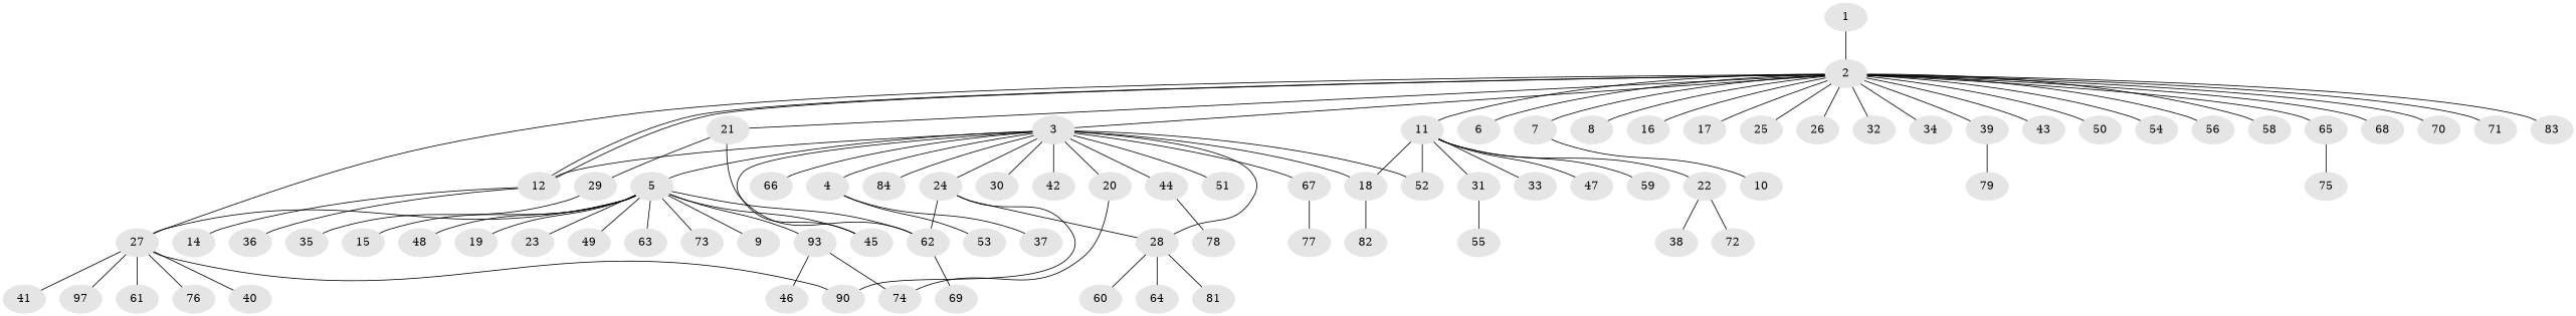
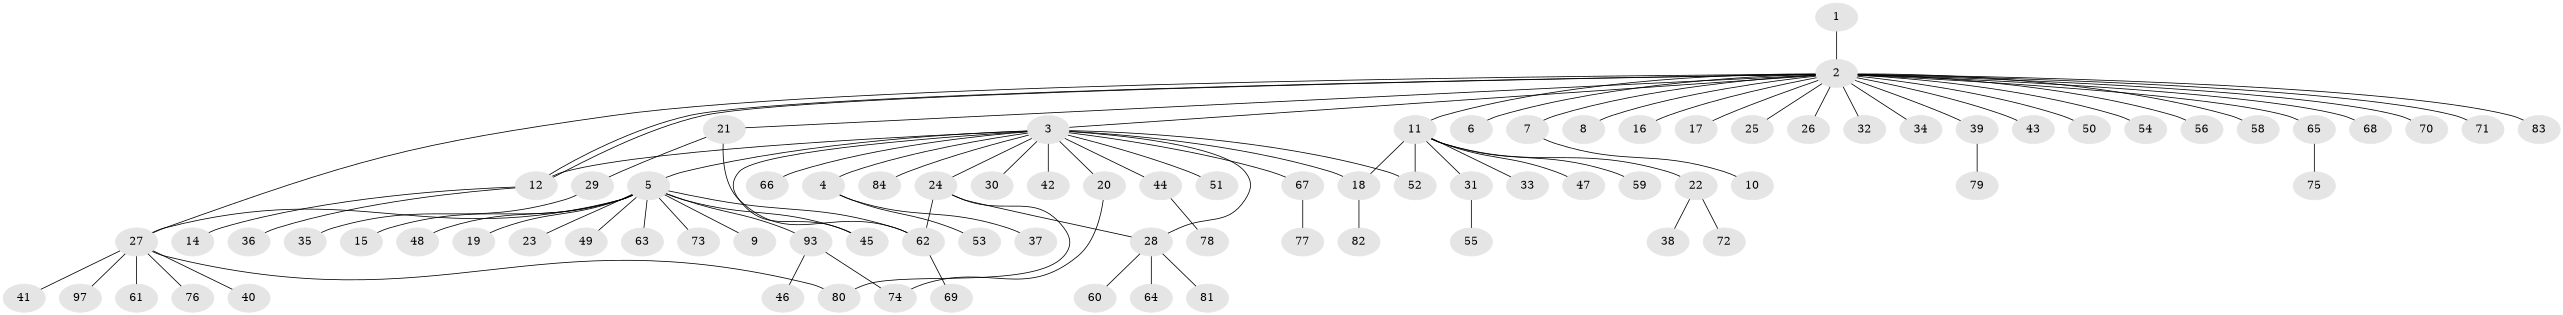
  graph {
    node [color=gray90 style=filled]
    1
    2
    3
    6
    7
    8
    11
    12
    16
    17
    21
    25
    26
    27
    32
    34
    39
    43
    50
    54
    56
    58
    65
    68
    70
    71
    83
    4
    5
    18
    20
    24
    28
    30
    42
    44
    45
    51
    52
    66
    67
    84
    10
    22
    31
    33
    47
    59
    14
    36
    62
    29
-   80 [label=90]
+   80
    40
    41
    n56 [label=97]
    61
    76
    79
    75
    37
    53
    9
    n64 [label=93]
    15
    19
    23
    48
    49
    63
    73
    82
    74
    60
    64
    81
    78
    77
    46
    69
    38
    72
    55
    35
    1 -- 2
    2 -- 3
    2 -- 6
    2 -- 7
    2 -- 8
    2 -- 11
    2 -- 12
    2 -- 12
    2 -- 16
    2 -- 17
    2 -- 21
    2 -- 25
    2 -- 26
    2 -- 27
    2 -- 32
    2 -- 34
    2 -- 39
    2 -- 43
    2 -- 50
    2 -- 54
    2 -- 56
    2 -- 58
    2 -- 65
    2 -- 68
    2 -- 70
    2 -- 71
    2 -- 83
    3 -- 12
    3 -- 4
    3 -- 5
    3 -- 18
    3 -- 20
    3 -- 24
    3 -- 28
    3 -- 30
    3 -- 42
    3 -- 44
    3 -- 45
    3 -- 51
    3 -- 52
    3 -- 66
    3 -- 67
    3 -- 84
    7 -- 10
    11 -- 18
    11 -- 52
    11 -- 22
    11 -- 31
    11 -- 33
    11 -- 47
    11 -- 59
    12 -- 14
    12 -- 36
    21 -- 62
    21 -- 29
    27 -- 80
    27 -- 40
    27 -- 41
    27 -- n56
    27 -- 61
    27 -- 76
    39 -- 79
    65 -- 75
    4 -- 37
    4 -- 53
    5 -- 27
    5 -- 45
    5 -- 62
    5 -- 9
    5 -- n64
    5 -- 15
    5 -- 19
    5 -- 23
    5 -- 48
    5 -- 49
    5 -- 63
    5 -- 73
    18 -- 82
    20 -- 74
    24 -- 28
    24 -- 62
    24 -- 80
    28 -- 60
    28 -- 64
    28 -- 81
    44 -- 78
    67 -- 77
    22 -- 38
    22 -- 72
    31 -- 55
    62 -- 69
    29 -- 35
    n64 -- 74
    n64 -- 46
  }
